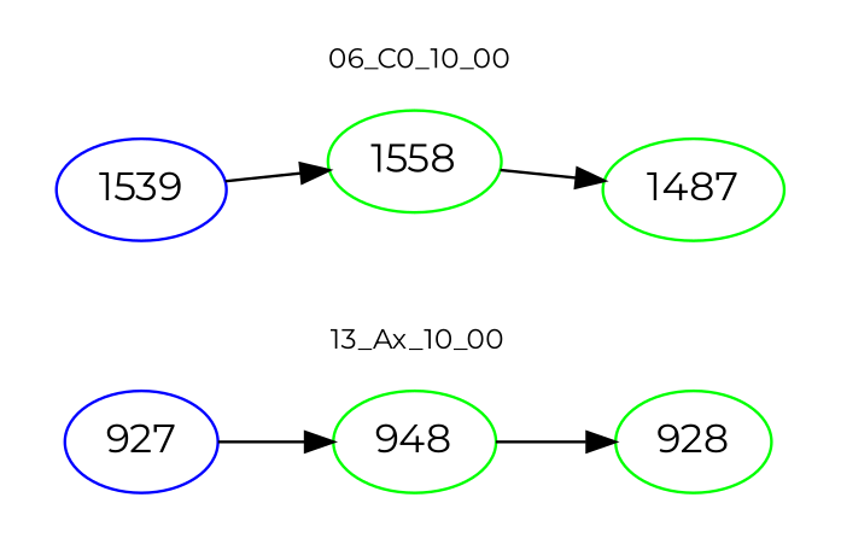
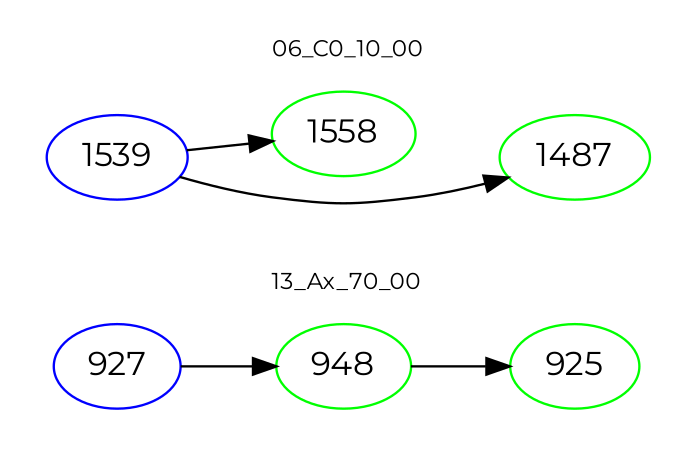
  digraph {
    fontname=Montserrat
    rankdir=LR
    node [color=green fontname=Montserrat]
    edge [color=black fontname=Montserrat]
    n1 [color=blue label=927]
-   n2 [label=928]
+   n2 [label=925]
    n3 [label=948]
    n4 [color=blue label=1539]
    n5 [label=1487]
    n6 [label=1558]
    subgraph cluster_1 {
      color=white
      fontsize=10
-     label="13_Ax_10_00"
+     label="13_Ax_70_00"
      n1
      n2
      n3
    }
    subgraph cluster_2 {
      color=white
      fontsize=10
      label="06_C0_10_00"
      n4
      n5
      n6
    }
    n1 -> n3
    n3 -> n2
-   n6 -> n5
+   n4 -> n5
    n4 -> n6
  }
